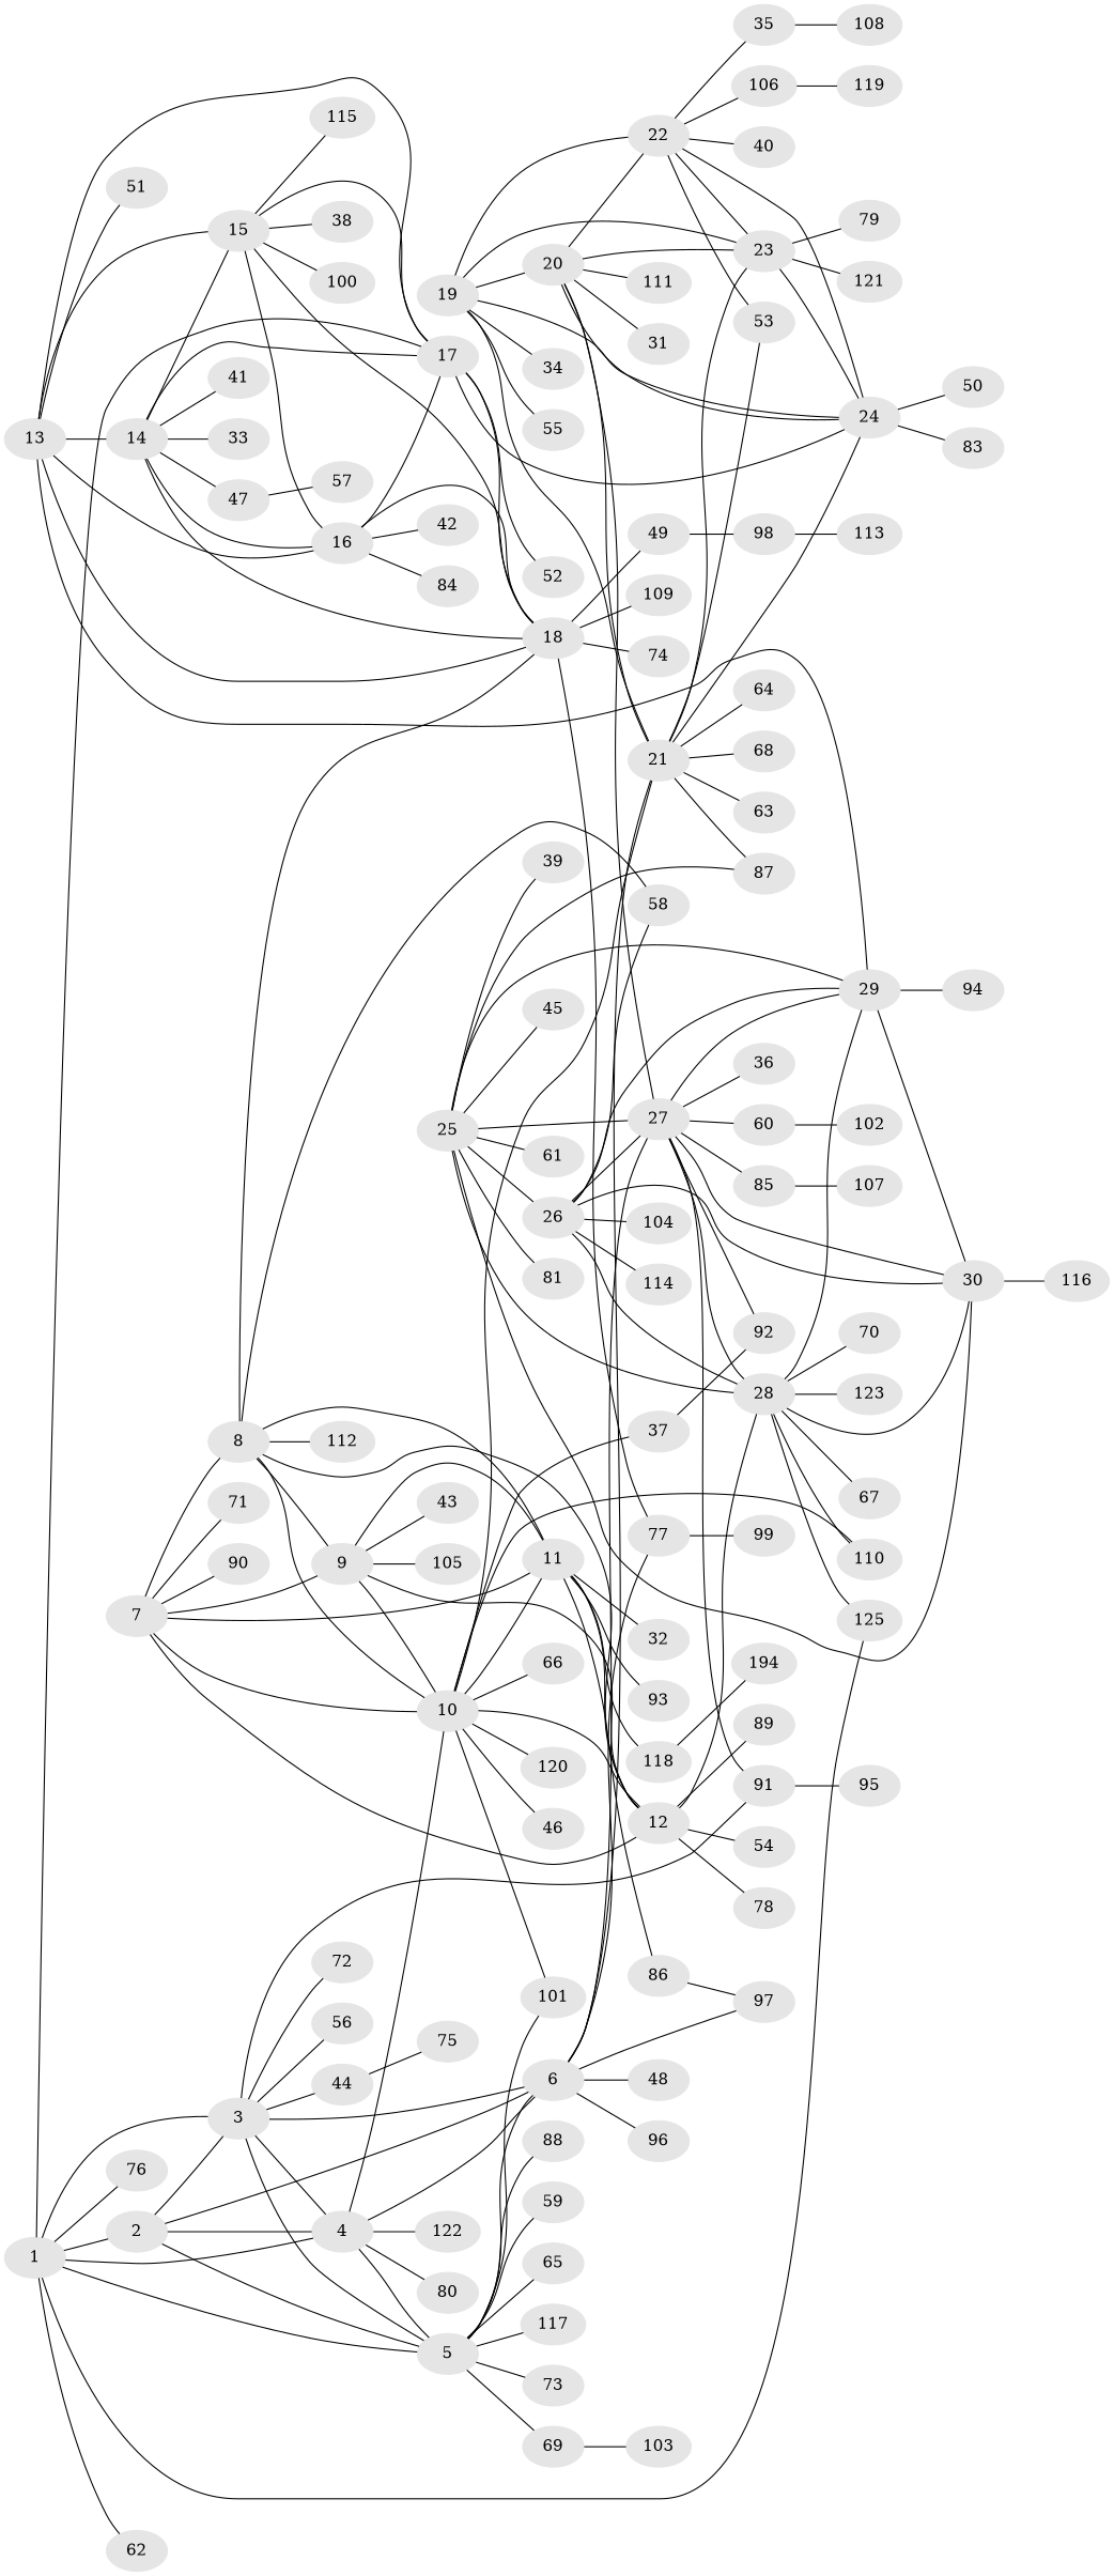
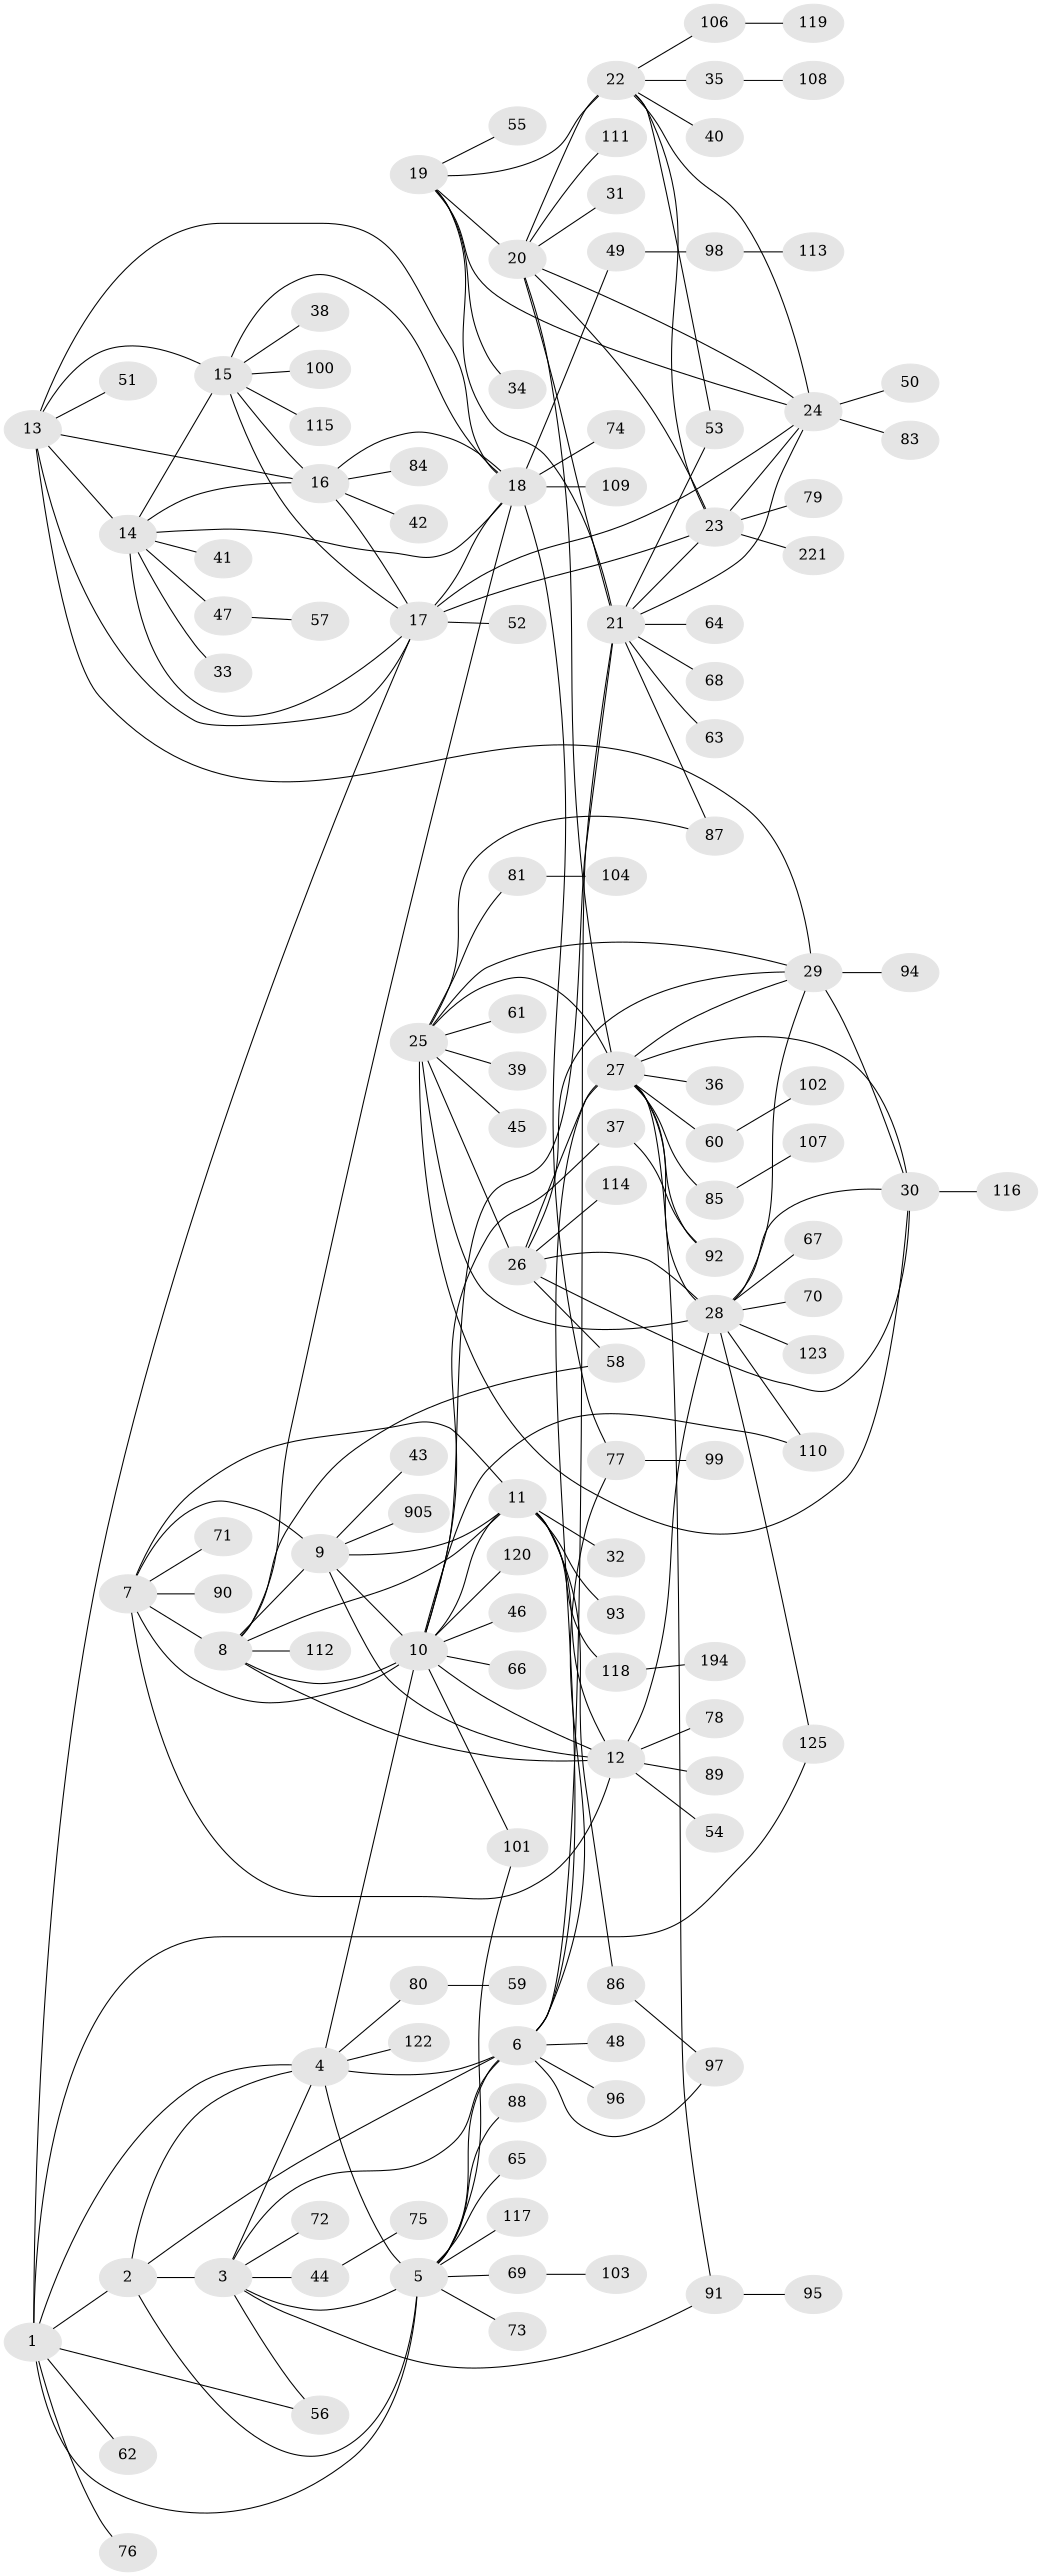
  graph {
    rankdir=LR
    node [color=gray90 style=filled]
    1
    2
    3
    4
    5
    17
    62
    76
    125
    6
    44
    56
    72
    91
    10
    80
    122
    59
    65
    69
    73
    88
    101
    117
    21
    27
    48
    77
    96
    97
    18
    24
    52
    75
    95
    11
    12
    37
    46
    66
    110
    120
    103
    23
    63
    64
    68
    87
    53
    92
    28
    29
    30
    36
    60
    85
    99
    7
    8
    9
    71
    90
    58
    112
    43
-   105
+   105 [label=905]
    32
    86
    93
    118
    54
    78
    89
    49
    74
    109
    n77 [label=194]
    67
    70
    123
    13
    14
    15
    16
    51
    33
    41
    47
    38
    100
    115
    42
    84
    94
    57
    50
    83
    98
    19
    20
    22
    34
    55
    31
    111
    35
    40
    106
    79
-   121
+   121 [label=221]
    108
    119
    25
    26
    39
    45
    61
    81
    104
    114
    116
    102
    107
    113
    1 -- 2
-   1 -- 3
+   1 -- 56
    1 -- 4
    1 -- 5
    1 -- 17
    1 -- 62
    1 -- 76
    1 -- 125
    2 -- 3
    2 -- 4
    2 -- 5
    2 -- 6
    3 -- 4
    3 -- 5
    3 -- 6
    3 -- 44
    3 -- 56
    3 -- 72
    3 -- 91
    4 -- 5
    4 -- 6
    4 -- 10
    4 -- 80
    4 -- 122
    5 -- 6
-   5 -- 59
+   80 -- 59
    5 -- 65
    5 -- 69
    5 -- 73
    5 -- 88
    5 -- 101
    5 -- 117
    17 -- 18
    17 -- 24
    17 -- 52
    6 -- 21
    6 -- 27
    6 -- 48
    6 -- 77
    6 -- 96
    6 -- 97
    44 -- 75
    91 -- 95
    10 -- 101
    10 -- 21
    10 -- 11
    10 -- 12
    10 -- 37
    10 -- 46
    10 -- 66
    10 -- 110
    10 -- 120
    69 -- 103
    21 -- 24
    21 -- 23
    21 -- 63
    21 -- 64
    21 -- 68
    21 -- 87
    21 -- 53
    27 -- 91
    27 -- 92
    27 -- 28
    27 -- 29
    27 -- 30
    27 -- 36
    27 -- 60
    27 -- 85
    77 -- 99
    18 -- 77
    18 -- 49
    18 -- 74
    18 -- 109
    24 -- 50
    24 -- 83
    11 -- 12
    11 -- 32
    11 -- 86
    11 -- 93
    11 -- 118
    12 -- 28
    12 -- 54
    12 -- 78
    12 -- 89
    37 -- 92
    23 -- 24
    23 -- 79
    23 -- 121
    28 -- 125
    28 -- 110
    28 -- 29
    28 -- 30
    28 -- 67
    28 -- 70
    28 -- 123
    29 -- 30
    29 -- 94
    30 -- 116
    60 -- 102
    85 -- 107
    7 -- 10
    7 -- 11
    7 -- 12
    7 -- 8
    7 -- 9
    7 -- 71
    7 -- 90
    8 -- 10
    8 -- 18
    8 -- 11
    8 -- 12
    8 -- 9
    8 -- 58
    8 -- 112
    9 -- 10
    9 -- 11
    9 -- 12
    9 -- 43
    9 -- 105
    86 -- 97
    118 -- n77
    49 -- 98
    13 -- 17
    13 -- 18
    13 -- 29
    13 -- 14
    13 -- 15
    13 -- 16
    13 -- 51
    14 -- 17
    14 -- 18
    14 -- 15
    14 -- 16
    14 -- 33
    14 -- 41
    14 -- 47
    15 -- 17
    15 -- 18
    15 -- 16
    15 -- 38
    15 -- 100
    15 -- 115
    16 -- 17
    16 -- 18
    16 -- 42
    16 -- 84
    47 -- 57
    98 -- 113
    19 -- 21
    19 -- 24
-   19 -- 23
+   17 -- 23
    19 -- 20
    19 -- 22
    19 -- 34
    19 -- 55
    20 -- 21
    20 -- 27
    20 -- 24
    20 -- 23
    20 -- 22
    20 -- 31
    20 -- 111
    22 -- 24
    22 -- 23
    22 -- 53
    22 -- 35
    22 -- 40
    22 -- 106
    35 -- 108
    106 -- 119
    25 -- 27
    25 -- 87
    25 -- 28
    25 -- 29
    25 -- 30
    25 -- 26
    25 -- 39
    25 -- 45
    25 -- 61
    25 -- 81
    26 -- 27
    26 -- 28
    26 -- 29
    26 -- 30
    26 -- 58
-   26 -- 104
+   81 -- 104
    26 -- 114
  }
